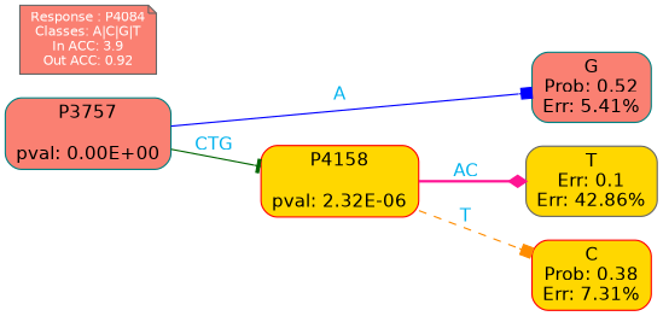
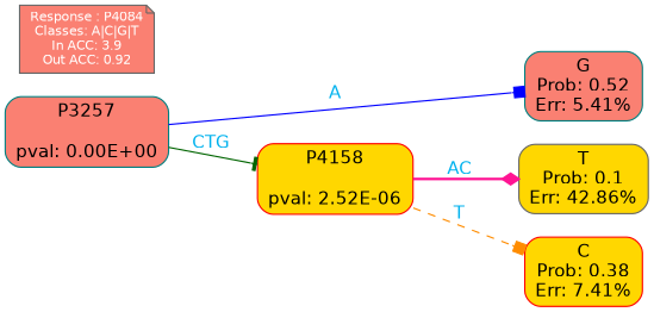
  digraph {
    rankdir=LR
    ranksep=equally
    splines=polylines
    node [color=teal fillcolor=salmon fontname=helvetica shape=box style="filled, rounded"]
    edge [arrowhead=box fontcolor=deepskyblue2 fontname=helvetica style=solid]
    n1 [label="G\nProb: 0.52\nErr: 5.41%"]
-   n2 [color=gray40 fillcolor=gold label="T\nErr: 0.1\nErr: 42.86%"]
-   n3 [color=red fillcolor=gold label="C\nProb: 0.38\nErr: 7.31%"]
+   n2 [color=gray40 fillcolor=gold label="T\nProb: 0.1\nErr: 42.86%"]
+   n3 [color=red fillcolor=gold label="C\nProb: 0.38\nErr: 7.41%"]
    n4 [align=left color=gray40 fontcolor=white fontsize=10 label="Response : P4084\nClasses: A|C|G|T\nIn ACC: 3.9\nOut ACC: 0.92\n" shape=note style=filled]
-   n5 [label="P3757\n\npval: 0.00E+00"]
-   n6 [color=red fillcolor=gold label="P4158\n\npval: 2.32E-06"]
+   n5 [label="P3257\n\npval: 0.00E+00"]
+   n6 [color=red fillcolor=gold label="P4158\n\npval: 2.52E-06"]
    subgraph sub_1 {
      rank=same
      n1
      n2
      n3
    }
    subgraph sub_2 {
      rank=same
      n4
      n5
    }
    n5 -> n1 [color=blue label=A]
    n5 -> n6 [arrowhead=tee color=darkgreen label=CTG]
    n6 -> n2 [arrowhead=diamond color=deeppink label=AC style=bold]
    n6 -> n3 [color=darkorange label=T style=dashed]
  }
